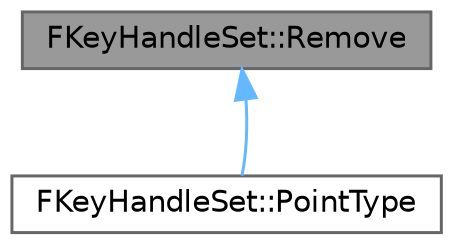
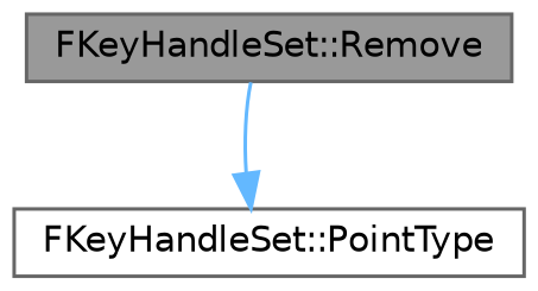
  digraph {
    rankdir=TB
    node [fontname=Helvetica fontsize=10 shape=box style=filled]
    n1 [color=gray40 fillcolor=grey60 fontcolor=black height=0.2 label="FKeyHandleSet::Remove" width=0.4]
    n2 [color=grey40 fillcolor=white height=0.2 label="FKeyHandleSet::PointType" width=0.4]
-   n2 -> n1 [color=steelblue1 fontname=Helvetica fontsize=10 labelfontname=Helvetica labelfontsize=10 style=solid]
+   n1 -> n2 [color=steelblue1 fontname=Helvetica fontsize=10 labelfontname=Helvetica labelfontsize=10 style=solid]
  }
